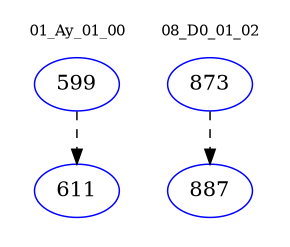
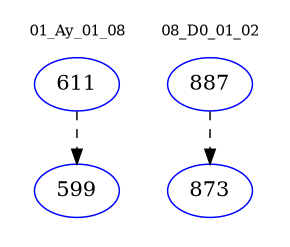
  digraph {
    node [color=blue]
    edge [color=black style=dashed]
    n1 [label=599]
    n2 [label=611]
    n3 [label=873]
    n4 [label=887]
    subgraph cluster_1 {
      color=white
      fontsize=10
-     label="01_Ay_01_00"
+     label="01_Ay_01_08"
      n1
      n2
    }
    subgraph cluster_2 {
      color=white
      fontsize=10
      label="08_D0_01_02"
      n3
      n4
    }
-   n1 -> n2
-   n3 -> n4
+   n2 -> n1
+   n4 -> n3
  }
